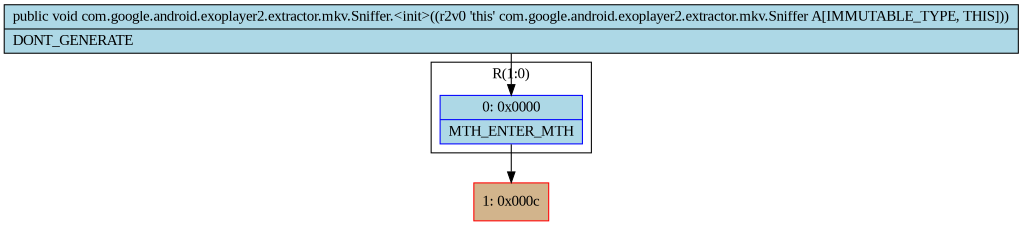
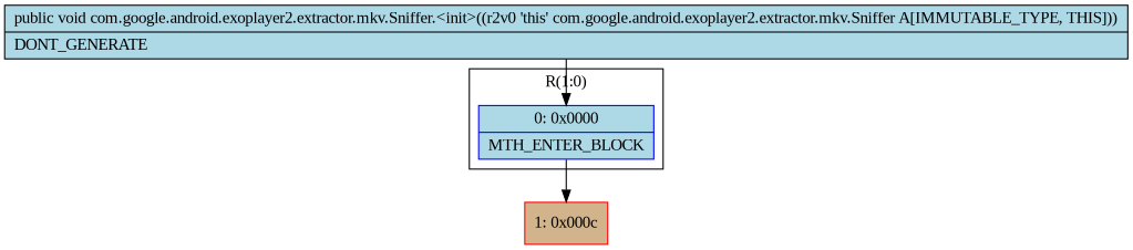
  digraph {
    fontname="Liberation Serif"
    node [shape=record style=filled fillcolor=lightblue fontname="Liberation Serif"]
    edge [fontname="Liberation Serif"]
-   n1 [color=blue label="{0\:\ 0x0000|MTH_ENTER_MTH\l}"]
+   n1 [color=blue label="{0\:\ 0x0000|MTH_ENTER_BLOCK\l}"]
    n2 [color=red label="{1\:\ 0x000c}" fillcolor=tan]
    n3 [label="{public void com.google.android.exoplayer2.extractor.mkv.Sniffer.\<init\>((r2v0 'this' com.google.android.exoplayer2.extractor.mkv.Sniffer A[IMMUTABLE_TYPE, THIS]))  | DONT_GENERATE\l}"]
    subgraph cluster_1 {
      label="R(1:0)"
      n1
    }
    n1 -> n2
    n3 -> n1
  }
